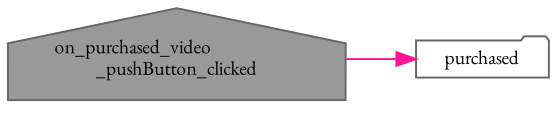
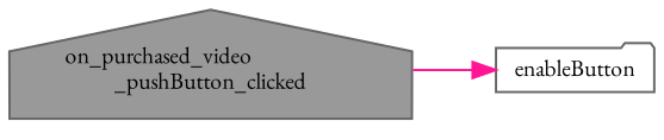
  digraph {
    rankdir=LR
    fontname="EB Garamond"
    node [fontname="EB Garamond" fontsize=10 style=filled]
    n1 [color=gray40 fillcolor=grey60 fontcolor=black height=0.2 label="on_purchased_video\l_pushButton_clicked" shape=house width=0.4]
-   n2 [color=grey40 fillcolor=white height=0.2 label=purchased shape=folder width=0.4]
+   n2 [color=grey40 fillcolor=white height=0.2 label=enableButton shape=folder width=0.4]
    n1 -> n2 [color=deeppink fontname="EB Garamond" fontsize=10 labelfontname=Helvetica labelfontsize=10 style=solid arrowhead=normal]
  }
